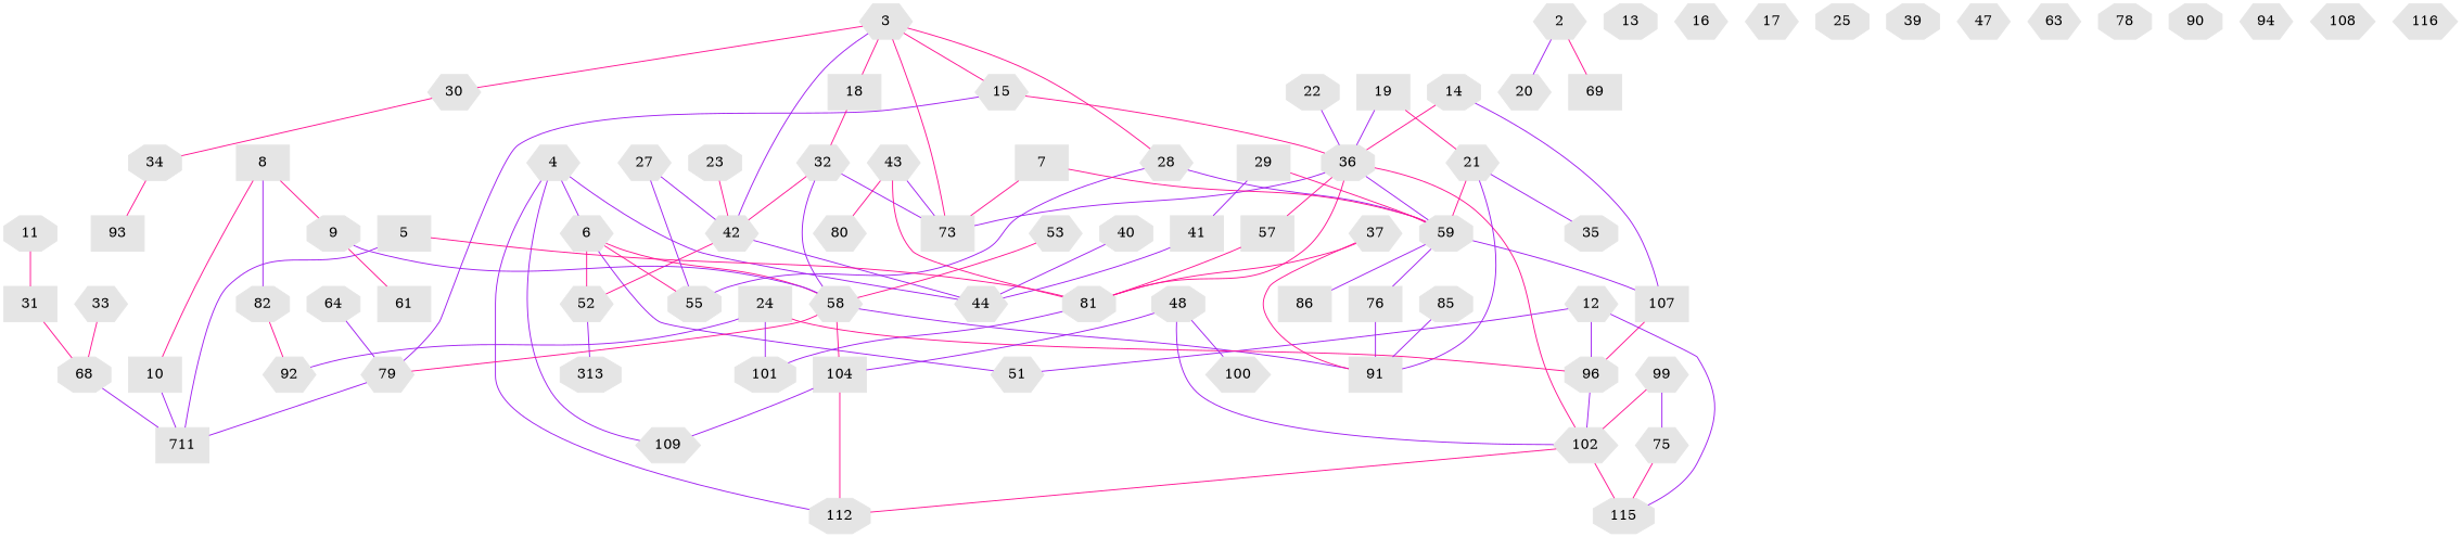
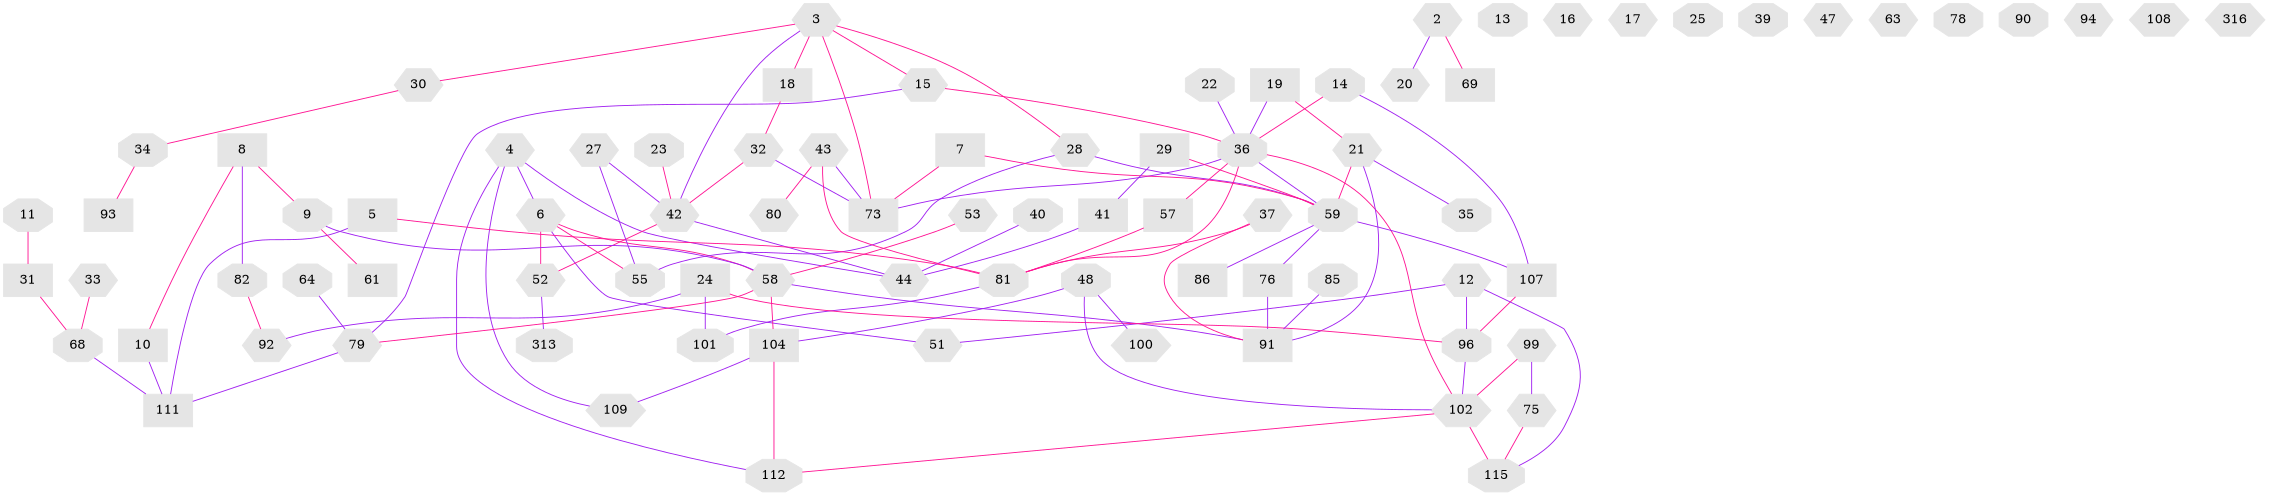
  graph {
    node [color=gray90 shape=hexagon style=filled]
    edge [color=purple]
    4 [super="+67"]
    6 [super="+84"]
    44 [super="+45"]
    109
    112 [shape=octagon]
    20 [super="+60"]
    2
    69 [shape=box]
    3 [super="+120"]
    15
    18 [shape=box]
    28 [super="+72"]
    30 [super="+54"]
    42 [super="+103"]
    73 [shape=box super="+119"]
    36 [shape=octagon super="+77"]
    79 [super="+87"]
    32 [super="+38"]
    55 [shape=octagon]
    59 [shape=octagon super="+70"]
    34 [shape=octagon]
    52
    51 [super="+97"]
    58 [super="+89"]
    5 [shape=box super="+46"]
    81 [shape=octagon super="+118"]
-   111 [shape=box label=711]
+   111 [shape=box]
    101 [shape=octagon]
    n29 [label=313 shape=octagon]
    91 [shape=box super="+95"]
    104 [shape=box super="+110"]
    107 [shape=box]
    n33 [label=76 shape=box]
    86 [shape=box]
    7 [shape=box]
    8 [shape=box super="+26"]
    9 [shape=octagon]
    10 [shape=box super="+121"]
    82 [shape=octagon]
    61 [shape=box]
    92
    31 [shape=box super="+50"]
    68 [shape=octagon super="+74"]
    11 [shape=octagon]
    12 [super="+105"]
    96 [shape=octagon]
    115 [shape=octagon super="+117"]
    102 [super="+114"]
    13 [shape=octagon]
    14 [shape=octagon super="+65"]
    57 [shape=box]
    16
    17 [super="+56"]
    21 [super="+66"]
    35 [shape=octagon]
    19 [shape=box]
    22 [shape=octagon]
    23 [shape=octagon]
    24 [shape=box]
    25 [shape=octagon]
    27 [super="+62"]
    29 [shape=box]
    41 [shape=box]
    93 [shape=box super="+106"]
    33 [super="+99"]
    37
    39 [shape=octagon]
    40 [shape=octagon]
    43 [super="+76"]
    80
    47
    48 [shape=octagon super="+98"]
    100
    75 [super="+88"]
    n75 [label=99]
    53
    63
    64 [shape=octagon super="+83"]
    78 [shape=octagon]
    85 [shape=octagon]
    90 [shape=octagon]
    94
    108
-   116
+   116 [label=316]
    4 -- 6
    4 -- 44
    4 -- 109
    4 -- 112
    6 -- 55 [color=deeppink]
    6 -- 52 [color=deeppink]
    6 -- 51
    6 -- 58 [color=deeppink]
    2 -- 20
    2 -- 69 [color=deeppink]
    3 -- 15 [color=deeppink]
    3 -- 18 [color=deeppink]
    3 -- 28 [color=deeppink]
    3 -- 30 [color=deeppink]
    3 -- 42
    3 -- 73 [color=deeppink]
    15 -- 36 [color=deeppink]
    15 -- 79
    18 -- 32 [color=deeppink]
    28 -- 55
    28 -- 59 [weight=2]
    30 -- 34 [color=deeppink]
    42 -- 44
    42 -- 52 [color=deeppink]
    36 -- 73
    36 -- 59
    36 -- 81 [color=deeppink]
    36 -- 102 [color=deeppink]
    36 -- 57 [color=deeppink]
    79 -- 111
    32 -- 42 [color=deeppink]
    32 -- 73
-   32 -- 58
    59 -- 107
    59 -- n33
    59 -- 86
    34 -- 93 [color=deeppink]
    52 -- n29
    58 -- 79 [color=deeppink]
    58 -- 91
    58 -- 104 [color=deeppink]
    5 -- 81 [color=deeppink]
    5 -- 111
    81 -- 101
    104 -- 109
    104 -- 112 [color=deeppink]
    107 -- 96 [color=deeppink]
    n33 -- 91
    7 -- 73 [color=deeppink]
    7 -- 59 [color=deeppink]
    8 -- 9 [color=deeppink]
    8 -- 10 [color=deeppink]
    8 -- 82
    9 -- 58
    9 -- 61 [color=deeppink]
    10 -- 111
    82 -- 92 [color=deeppink]
    31 -- 68 [color=deeppink]
    68 -- 111
    11 -- 31 [color=deeppink]
    12 -- 51
    12 -- 96
    12 -- 115
    96 -- 102
    102 -- 112 [color=deeppink]
    102 -- 115 [color=deeppink weight=2]
    14 -- 36 [color=deeppink weight=2]
    14 -- 107
    57 -- 81 [color=deeppink]
    21 -- 59 [color=deeppink]
    21 -- 91
    21 -- 35
    19 -- 36
    19 -- 21 [color=deeppink]
    22 -- 36
    23 -- 42 [color=deeppink]
    24 -- 101
    24 -- 92
    24 -- 96 [color=deeppink]
    27 -- 42
    27 -- 55
    29 -- 59 [color=deeppink]
    29 -- 41
    41 -- 44
    33 -- 68 [color=deeppink]
    37 -- 81 [color=deeppink]
    37 -- 91 [color=deeppink]
    40 -- 44
    43 -- 73
    43 -- 81 [color=deeppink]
    43 -- 80 [color=deeppink]
    48 -- 104
    48 -- 102
    48 -- 100
    75 -- 115 [color=deeppink]
    n75 -- 102 [color=deeppink]
    n75 -- 75
    53 -- 58 [color=deeppink]
    64 -- 79
    85 -- 91
  }
